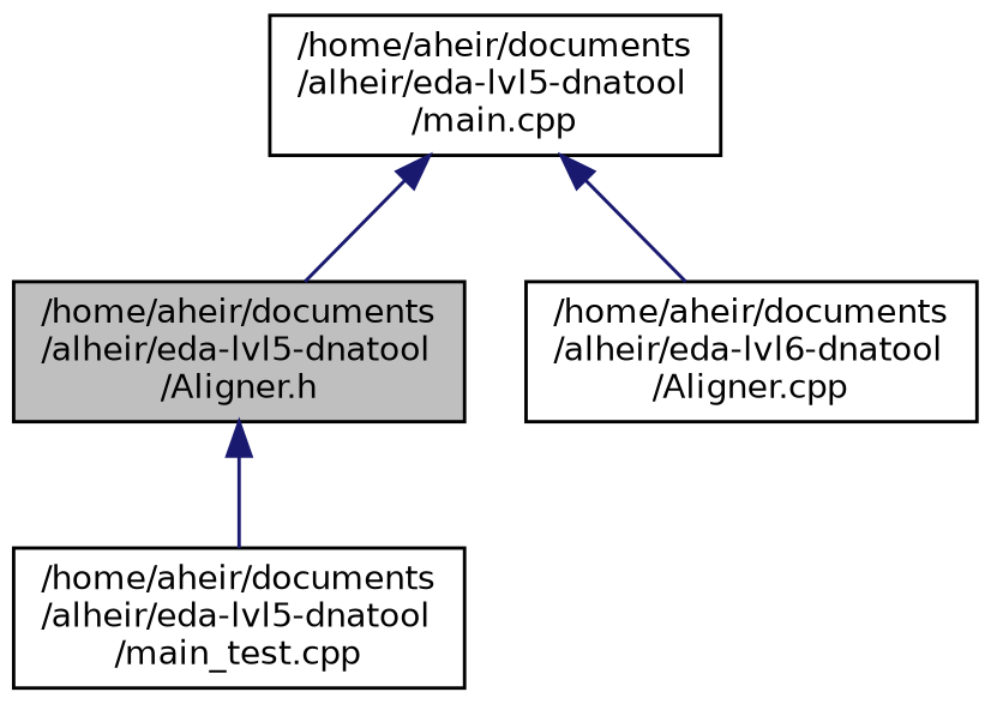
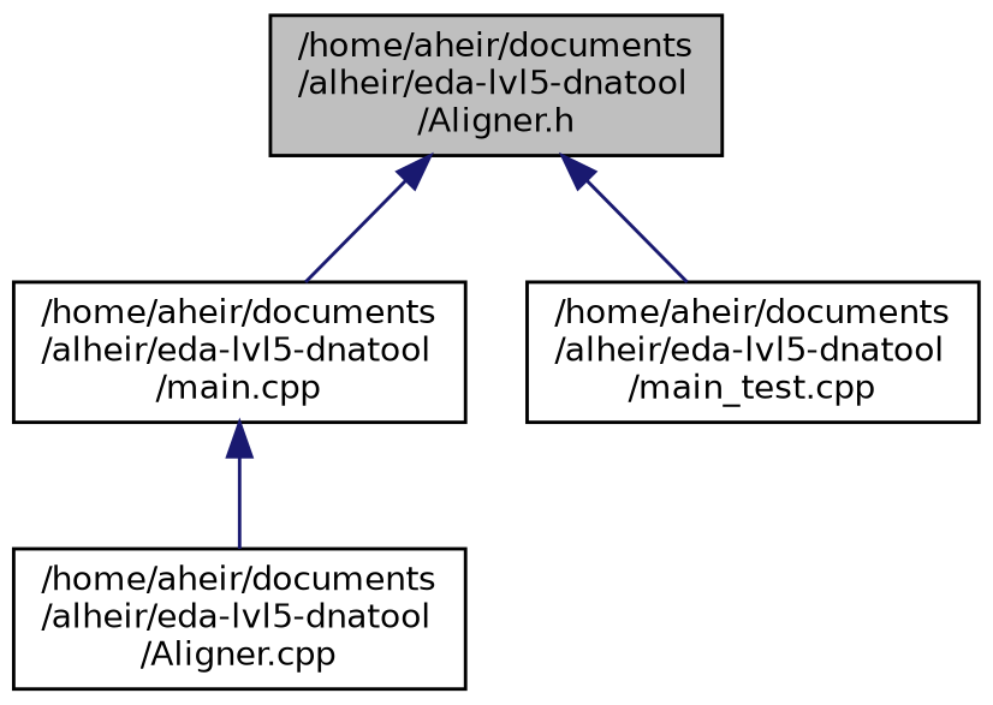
  digraph {
    node [color=black fillcolor=white fontname=Helvetica fontsize=10 shape=record style=filled]
    edge [color=midnightblue dir=back fontname=Helvetica fontsize=10 labelfontname=Helvetica labelfontsize=10 style=solid]
    n1 [fillcolor=grey75 fontcolor=black height=0.2 label="/home/aheir/documents\l/alheir/eda-lvl5-dnatool\l/Aligner.h" width=0.4]
    n2 [height=0.2 label="/home/aheir/documents\l/alheir/eda-lvl5-dnatool\l/main.cpp" width=0.4]
    n3 [height=0.2 label="/home/aheir/documents\l/alheir/eda-lvl5-dnatool\l/main_test.cpp" width=0.4]
-   n4 [height=0.2 label="/home/aheir/documents\l/alheir/eda-lvl6-dnatool\l/Aligner.cpp" width=0.4]
-   n2 -> n1
+   n4 [height=0.2 label="/home/aheir/documents\l/alheir/eda-lvl5-dnatool\l/Aligner.cpp" width=0.4]
+   n1 -> n2
    n1 -> n3
    n2 -> n4
  }
